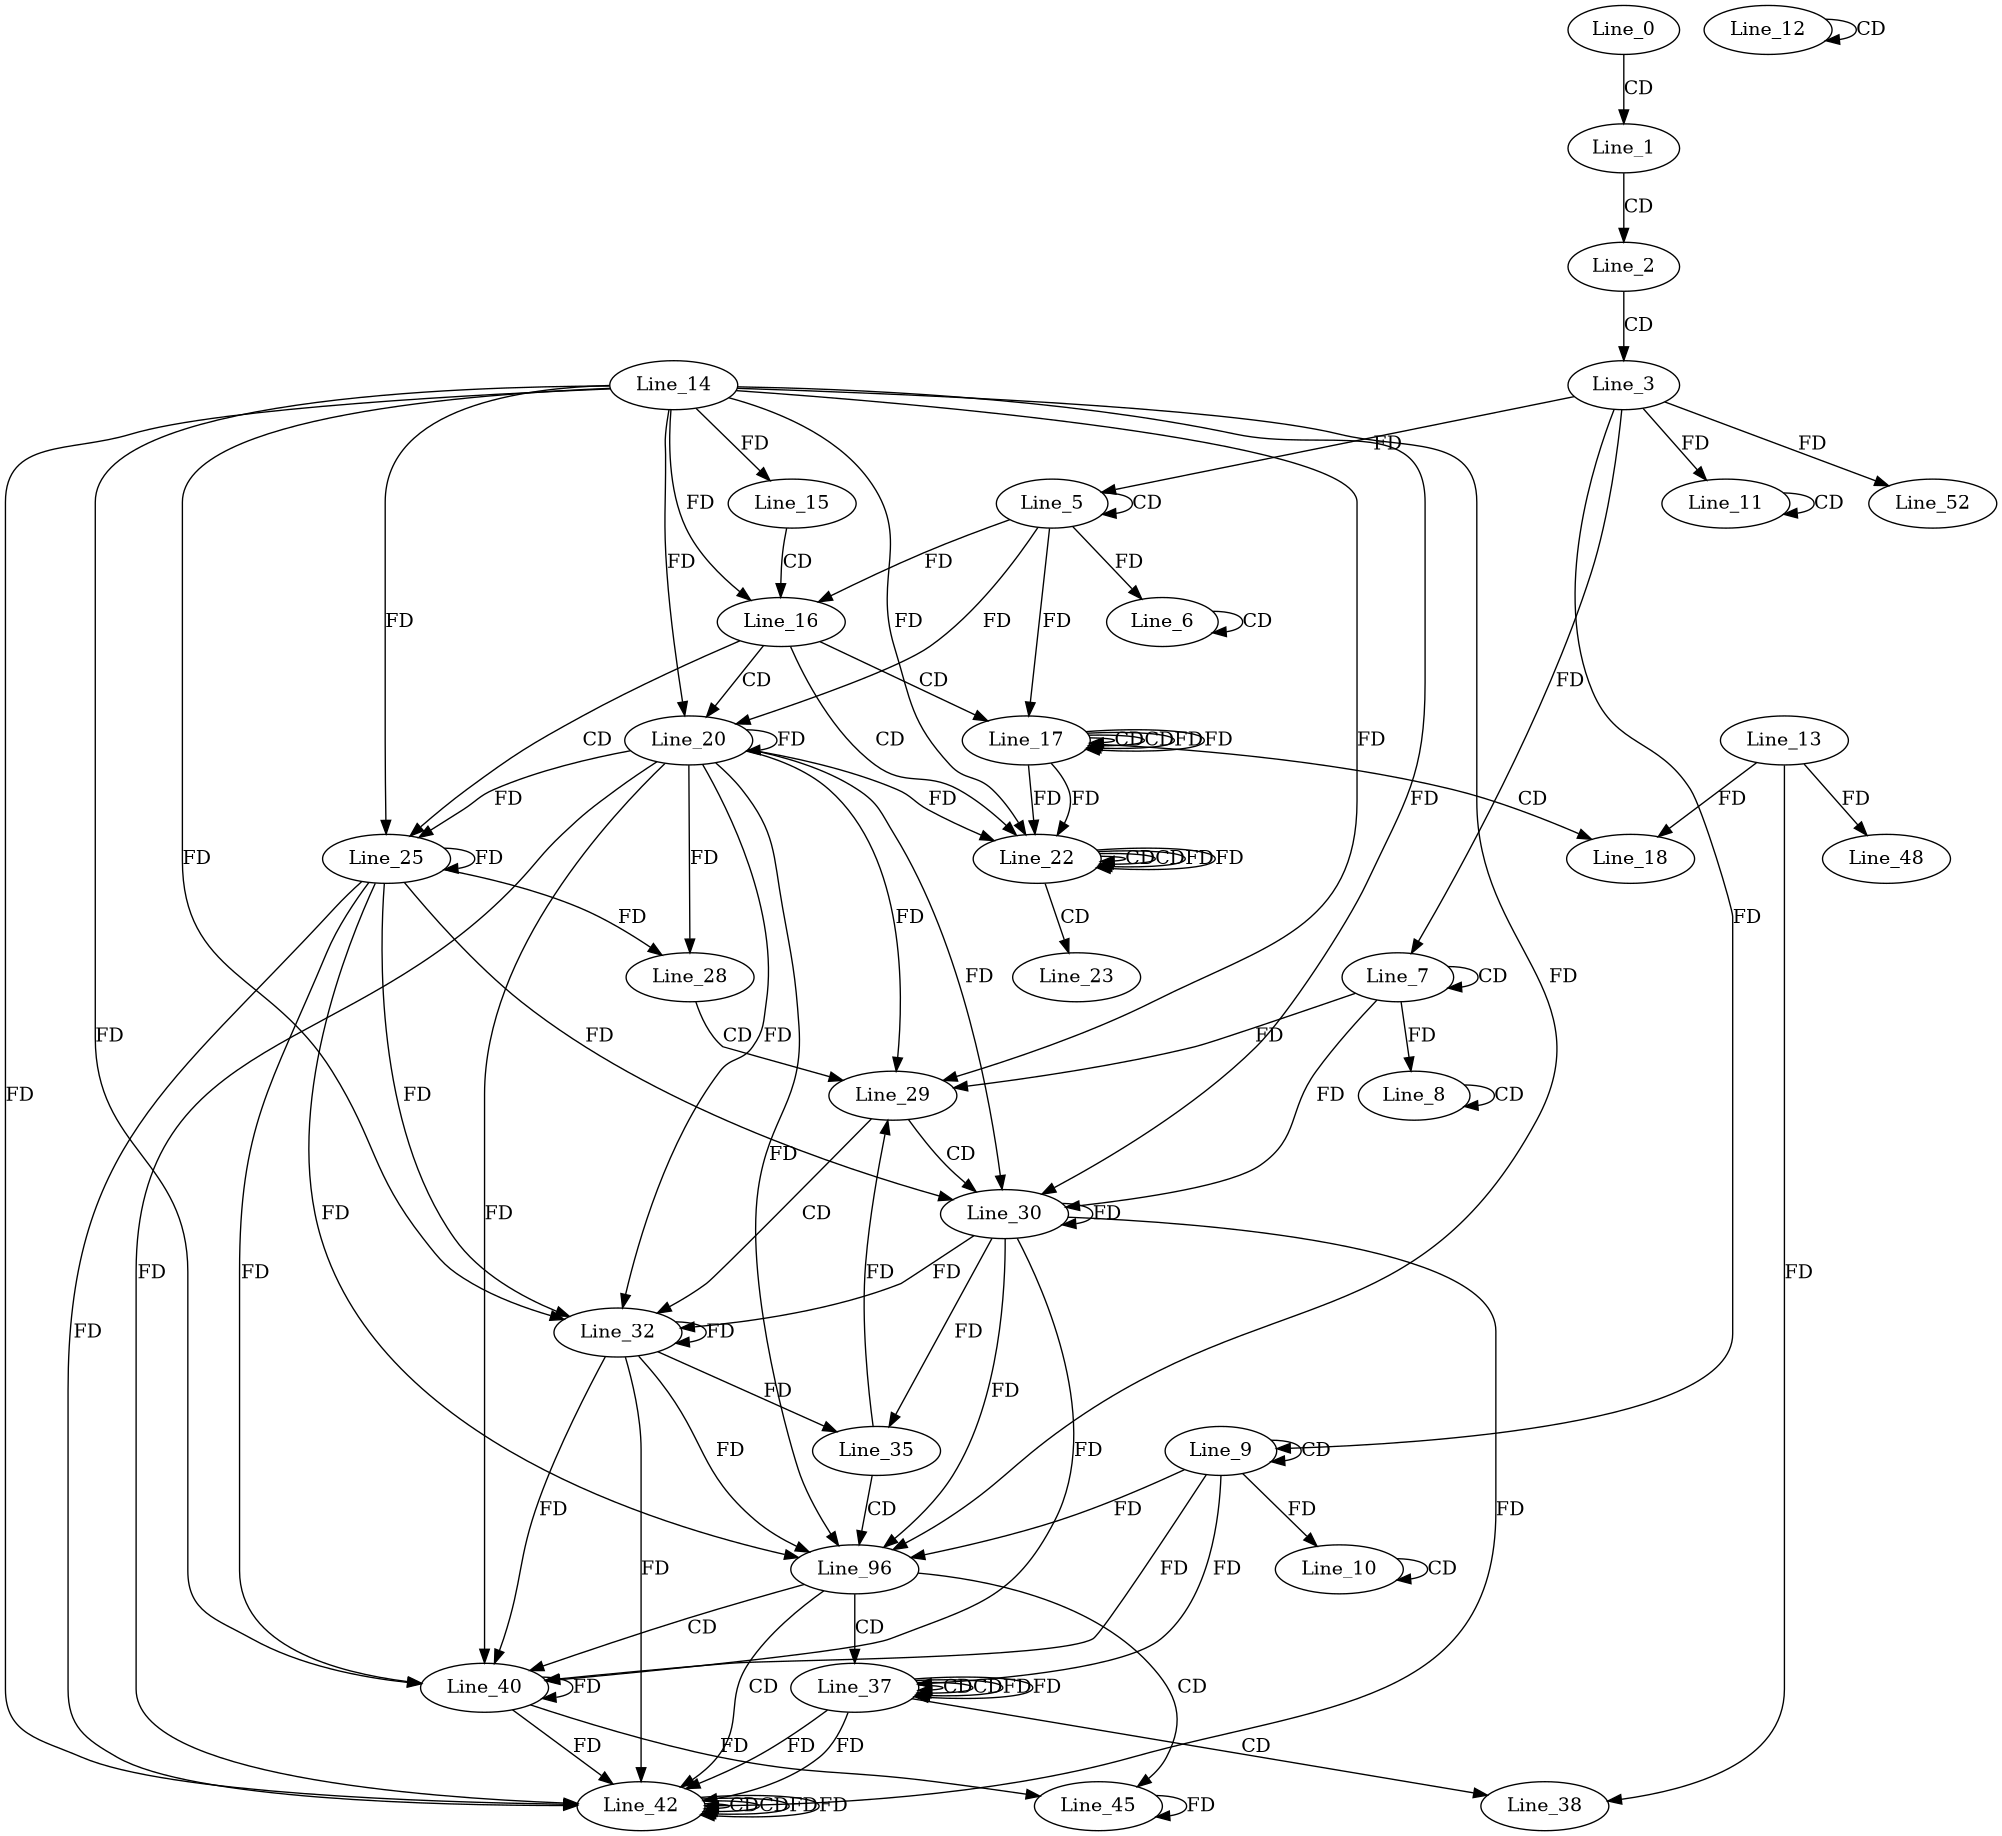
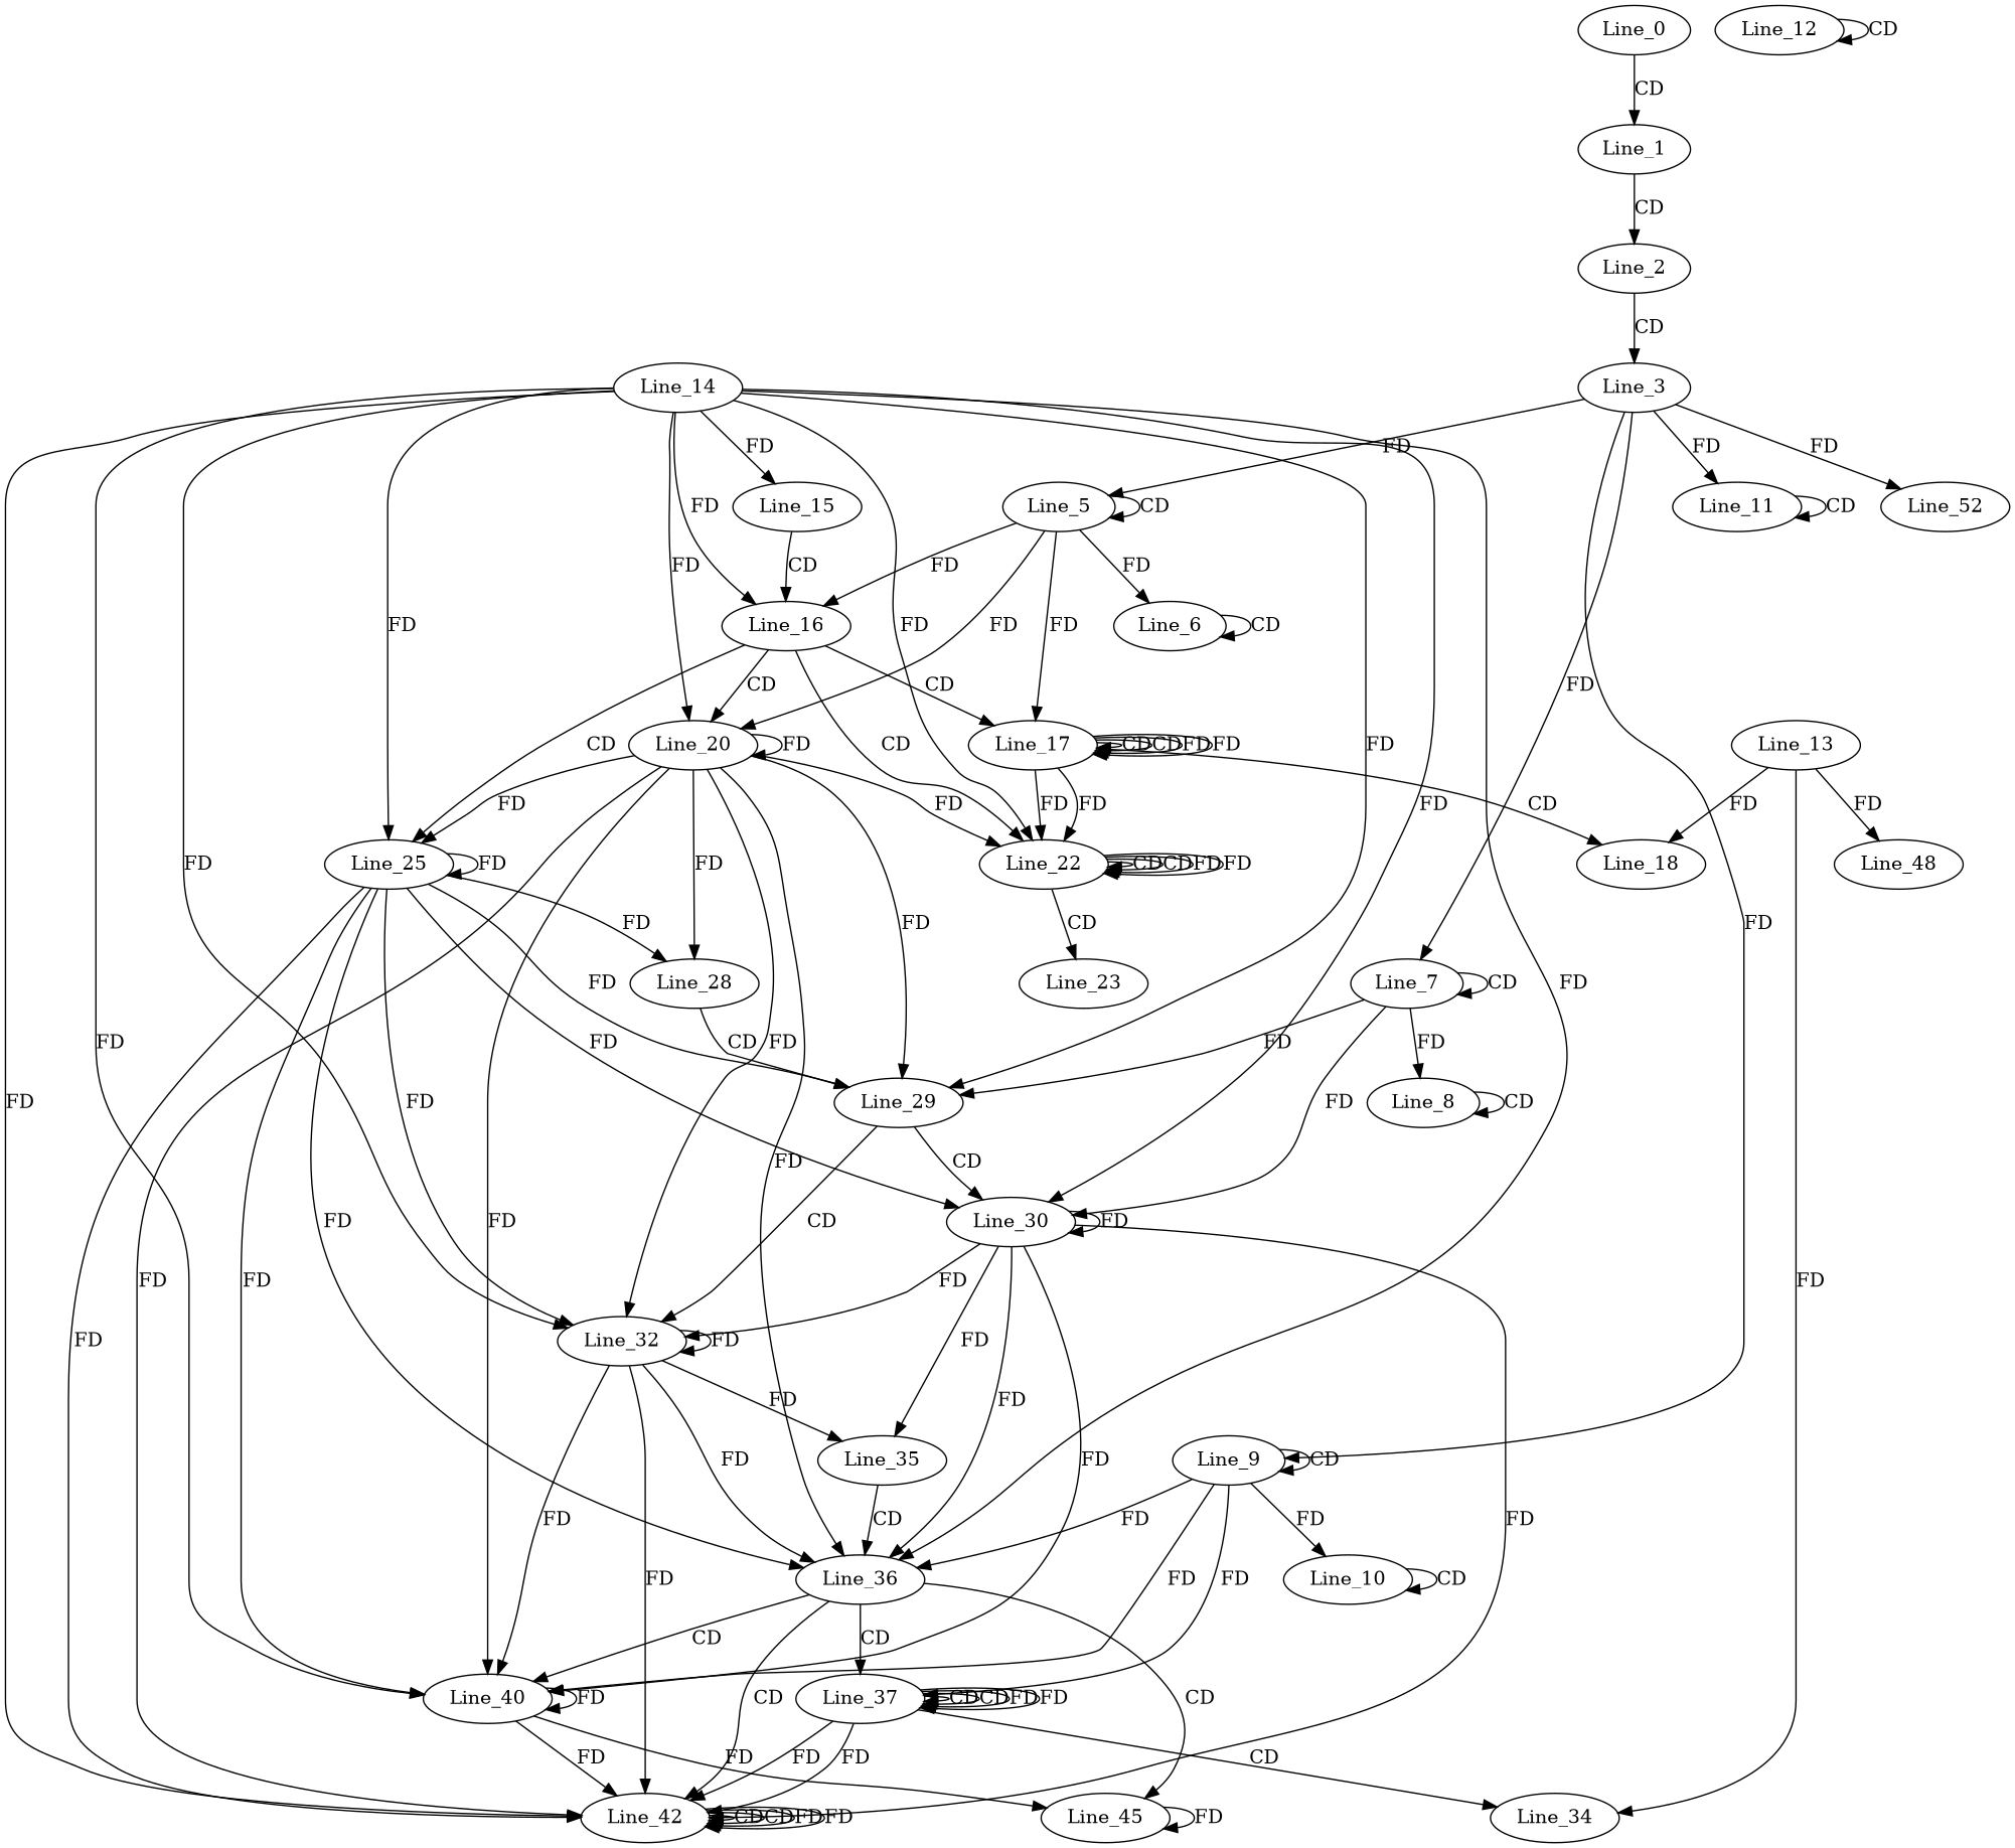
  digraph {
    Line_0
    Line_1
    Line_2
    Line_3
    Line_5
    Line_7
    Line_9
    Line_11
    Line_52
    Line_6
    Line_16
    Line_17
    Line_20
    Line_8
    Line_29
    Line_30
    Line_10
-   Line_36 [label=Line_96]
+   Line_36
    Line_37
    Line_40
    Line_22
    Line_25
    Line_18
    Line_32
    Line_42
    Line_28
    Line_35
    Line_45
-   Line_38
+   Line_38 [label=Line_34]
    Line_12
    Line_14
    Line_15
    Line_23
    Line_13
    Line_48
    Line_0 -> Line_1 [label=CD]
    Line_1 -> Line_2 [label=CD]
    Line_2 -> Line_3 [label=CD]
    Line_3 -> Line_5 [label=FD]
    Line_3 -> Line_7 [label=FD]
    Line_3 -> Line_9 [label=FD]
    Line_3 -> Line_11 [label=FD]
    Line_3 -> Line_52 [label=FD]
    Line_5 -> Line_5 [label=CD]
    Line_5 -> Line_6 [label=FD]
    Line_5 -> Line_16 [label=FD]
    Line_5 -> Line_17 [label=FD]
    Line_5 -> Line_20 [label=FD]
    Line_7 -> Line_7 [label=CD]
    Line_7 -> Line_8 [label=FD]
    Line_7 -> Line_29 [label=FD]
    Line_7 -> Line_30 [label=FD]
    Line_9 -> Line_9 [label=CD]
    Line_9 -> Line_10 [label=FD]
    Line_9 -> Line_36 [label=FD]
    Line_9 -> Line_37 [label=FD]
    Line_9 -> Line_40 [label=FD]
    Line_11 -> Line_11 [label=CD]
    Line_6 -> Line_6 [label=CD]
    Line_16 -> Line_17 [label=CD]
    Line_16 -> Line_20 [label=CD]
    Line_16 -> Line_22 [label=CD]
    Line_16 -> Line_25 [label=CD]
    Line_17 -> Line_17 [label=CD]
    Line_17 -> Line_17 [label=CD]
    Line_17 -> Line_17 [label=FD]
    Line_17 -> Line_17 [label=FD]
    Line_17 -> Line_22 [label=FD]
    Line_17 -> Line_22 [label=FD]
    Line_17 -> Line_18 [label=CD]
    Line_20 -> Line_20 [label=FD]
    Line_20 -> Line_29 [label=FD]
-   Line_20 -> Line_30 [label=FD]
    Line_20 -> Line_36 [label=FD]
    Line_20 -> Line_40 [label=FD]
    Line_20 -> Line_22 [label=FD]
    Line_20 -> Line_25 [label=FD]
    Line_20 -> Line_32 [label=FD]
    Line_20 -> Line_42 [label=FD]
    Line_20 -> Line_28 [label=FD]
    Line_8 -> Line_8 [label=CD]
    Line_29 -> Line_30 [label=CD]
    Line_29 -> Line_32 [label=CD]
    Line_30 -> Line_30 [label=FD]
    Line_30 -> Line_36 [label=FD]
    Line_30 -> Line_40 [label=FD]
    Line_30 -> Line_32 [label=FD]
    Line_30 -> Line_42 [label=FD]
    Line_30 -> Line_35 [label=FD]
    Line_10 -> Line_10 [label=CD]
    Line_36 -> Line_37 [label=CD]
    Line_36 -> Line_40 [label=CD]
    Line_36 -> Line_42 [label=CD]
    Line_36 -> Line_45 [label=CD]
    Line_37 -> Line_37 [label=CD]
    Line_37 -> Line_37 [label=CD]
    Line_37 -> Line_37 [label=FD]
    Line_37 -> Line_37 [label=FD]
    Line_37 -> Line_42 [label=FD]
    Line_37 -> Line_42 [label=FD]
    Line_37 -> Line_38 [label=CD]
    Line_40 -> Line_40 [label=FD]
    Line_40 -> Line_42 [label=FD]
    Line_40 -> Line_45 [label=FD]
    Line_22 -> Line_22 [label=CD]
    Line_22 -> Line_22 [label=CD]
    Line_22 -> Line_22 [label=FD]
    Line_22 -> Line_22 [label=FD]
    Line_22 -> Line_23 [label=CD]
-   Line_35 -> Line_29 [label=FD]
+   Line_25 -> Line_29 [label=FD]
    Line_25 -> Line_30 [label=FD]
    Line_25 -> Line_36 [label=FD]
    Line_25 -> Line_40 [label=FD]
    Line_25 -> Line_25 [label=FD]
    Line_25 -> Line_32 [label=FD]
    Line_25 -> Line_42 [label=FD]
    Line_25 -> Line_28 [label=FD]
    Line_32 -> Line_36 [label=FD]
    Line_32 -> Line_40 [label=FD]
    Line_32 -> Line_32 [label=FD]
    Line_32 -> Line_42 [label=FD]
    Line_32 -> Line_35 [label=FD]
    Line_42 -> Line_42 [label=CD]
    Line_42 -> Line_42 [label=CD]
    Line_42 -> Line_42 [label=FD]
    Line_42 -> Line_42 [label=FD]
    Line_28 -> Line_29 [label=CD]
    Line_35 -> Line_36 [label=CD]
    Line_45 -> Line_45 [label=FD]
    Line_12 -> Line_12 [label=CD]
    Line_14 -> Line_16 [label=FD]
    Line_14 -> Line_20 [label=FD]
    Line_14 -> Line_29 [label=FD]
    Line_14 -> Line_30 [label=FD]
    Line_14 -> Line_36 [label=FD]
    Line_14 -> Line_40 [label=FD]
    Line_14 -> Line_22 [label=FD]
    Line_14 -> Line_25 [label=FD]
    Line_14 -> Line_32 [label=FD]
    Line_14 -> Line_42 [label=FD]
    Line_14 -> Line_15 [label=FD]
    Line_15 -> Line_16 [label=CD]
    Line_13 -> Line_18 [label=FD]
    Line_13 -> Line_38 [label=FD]
    Line_13 -> Line_48 [label=FD]
  }
